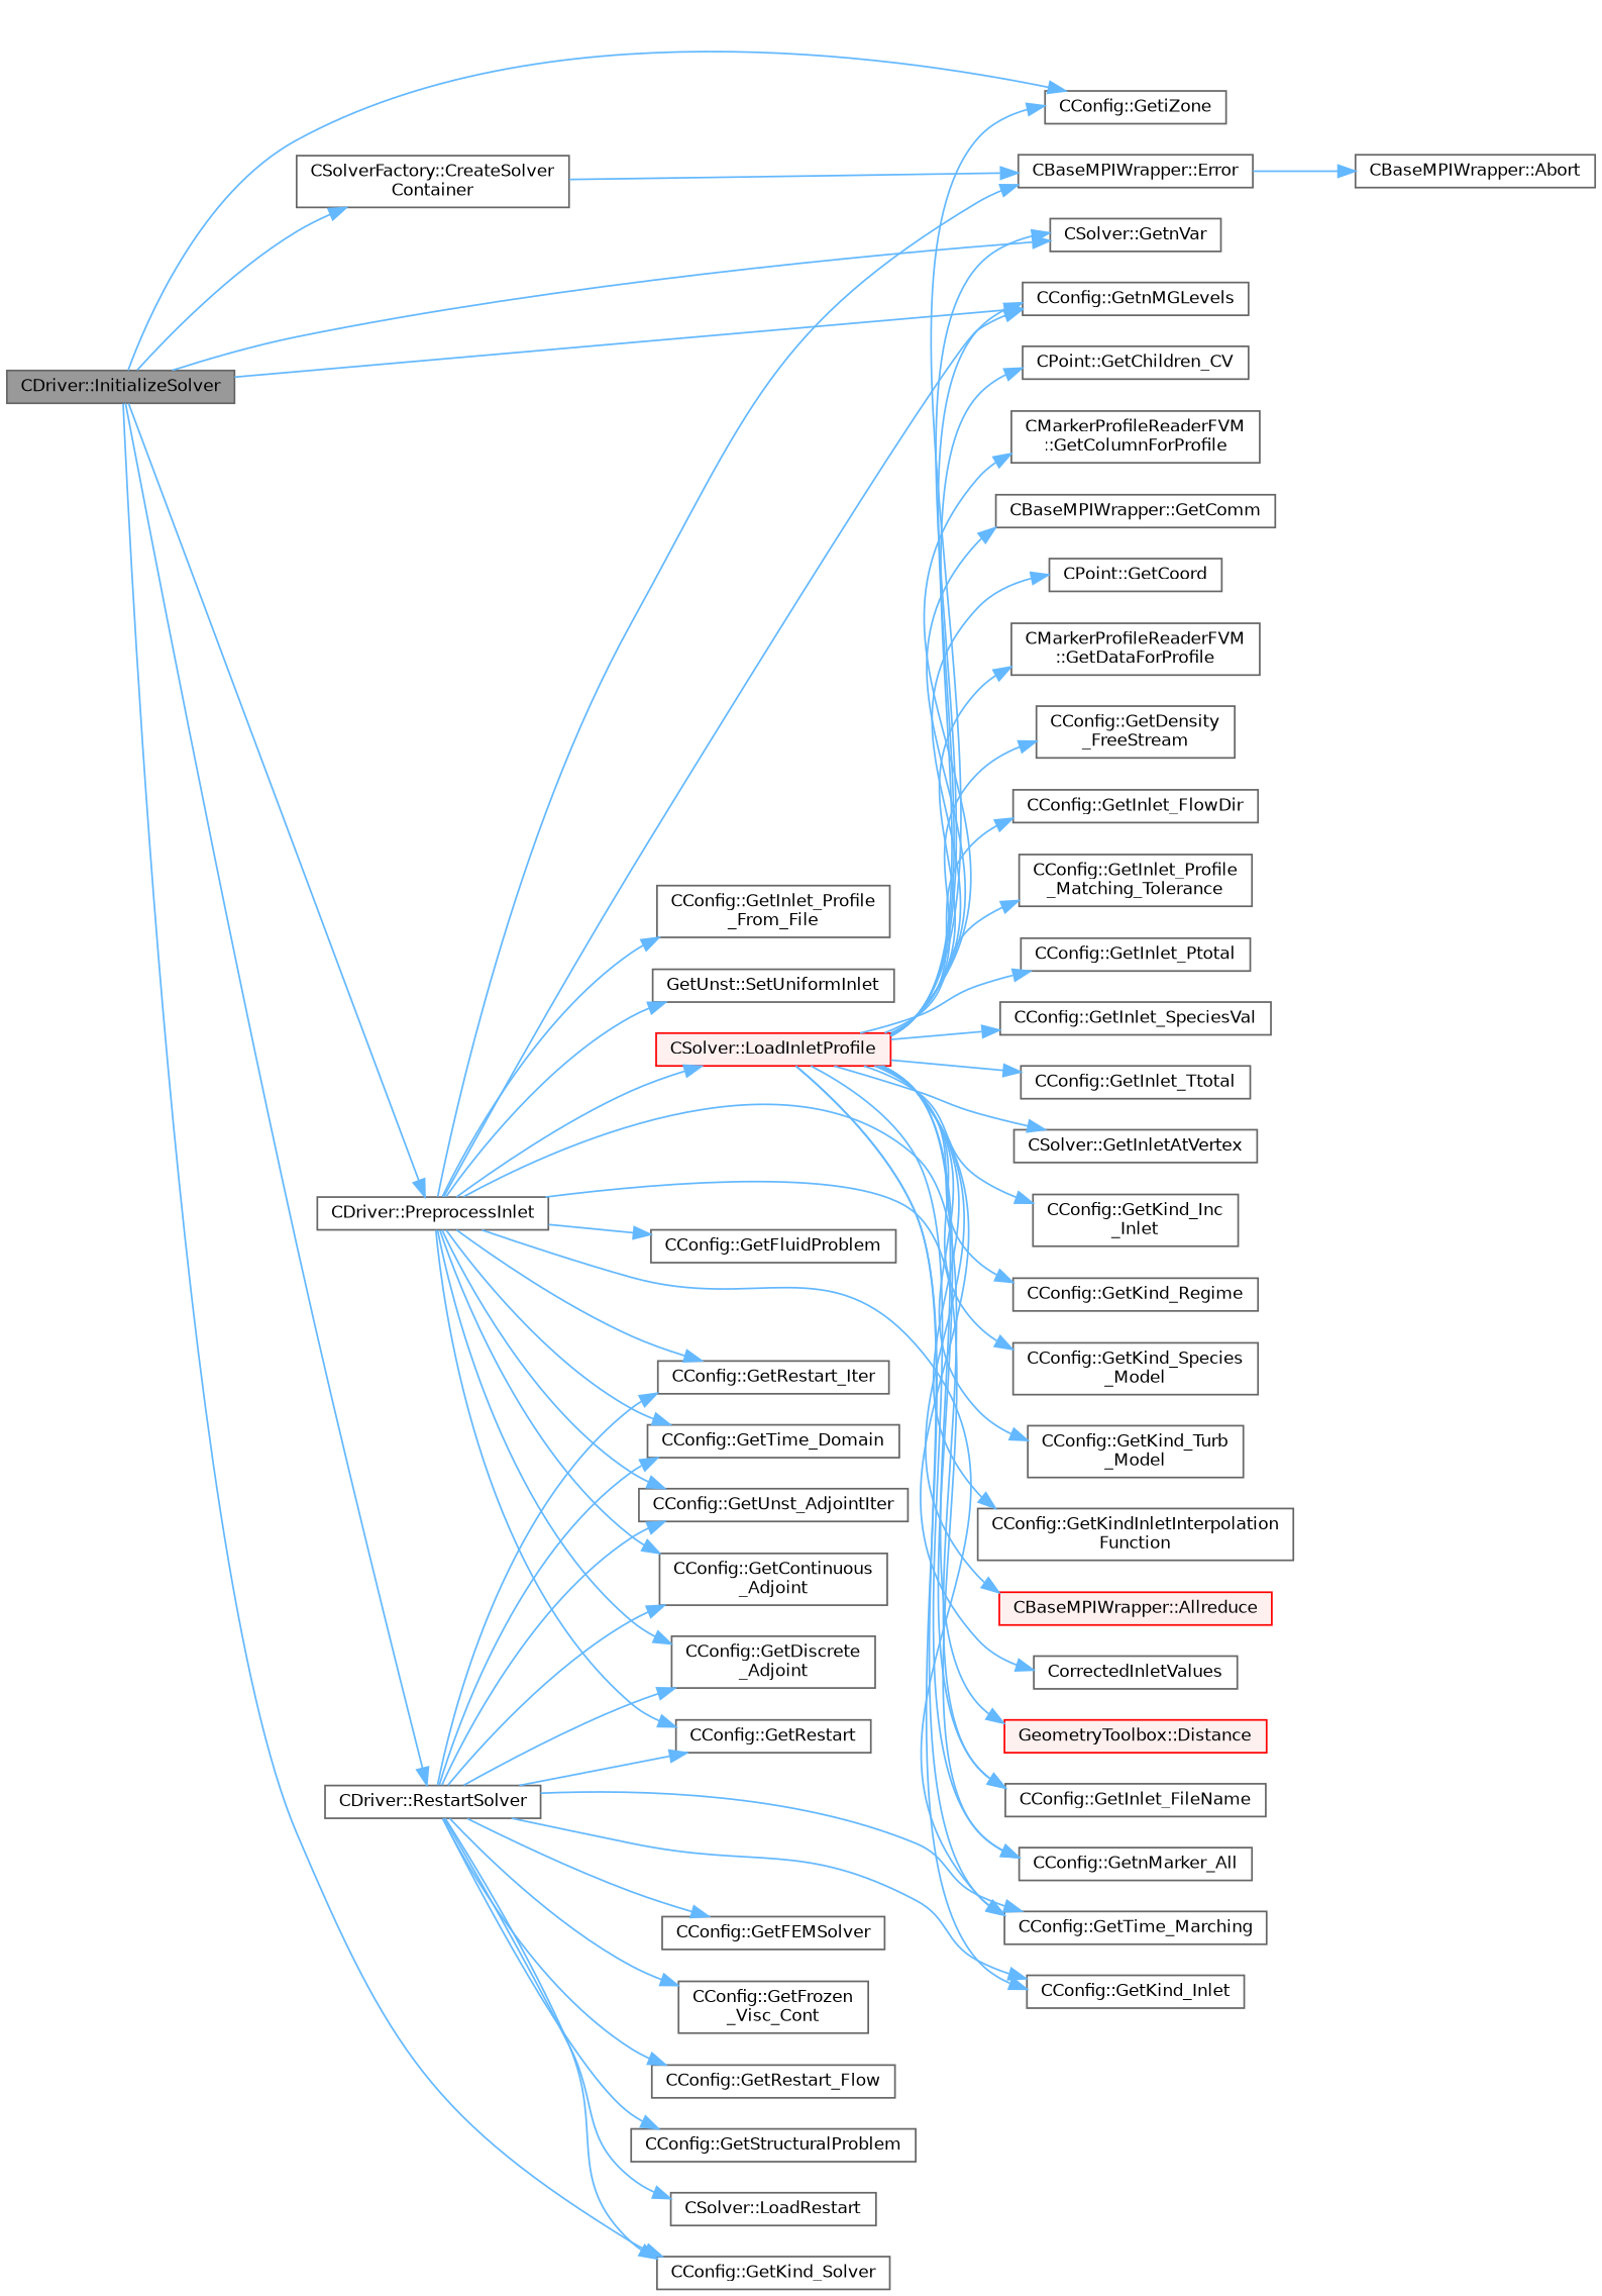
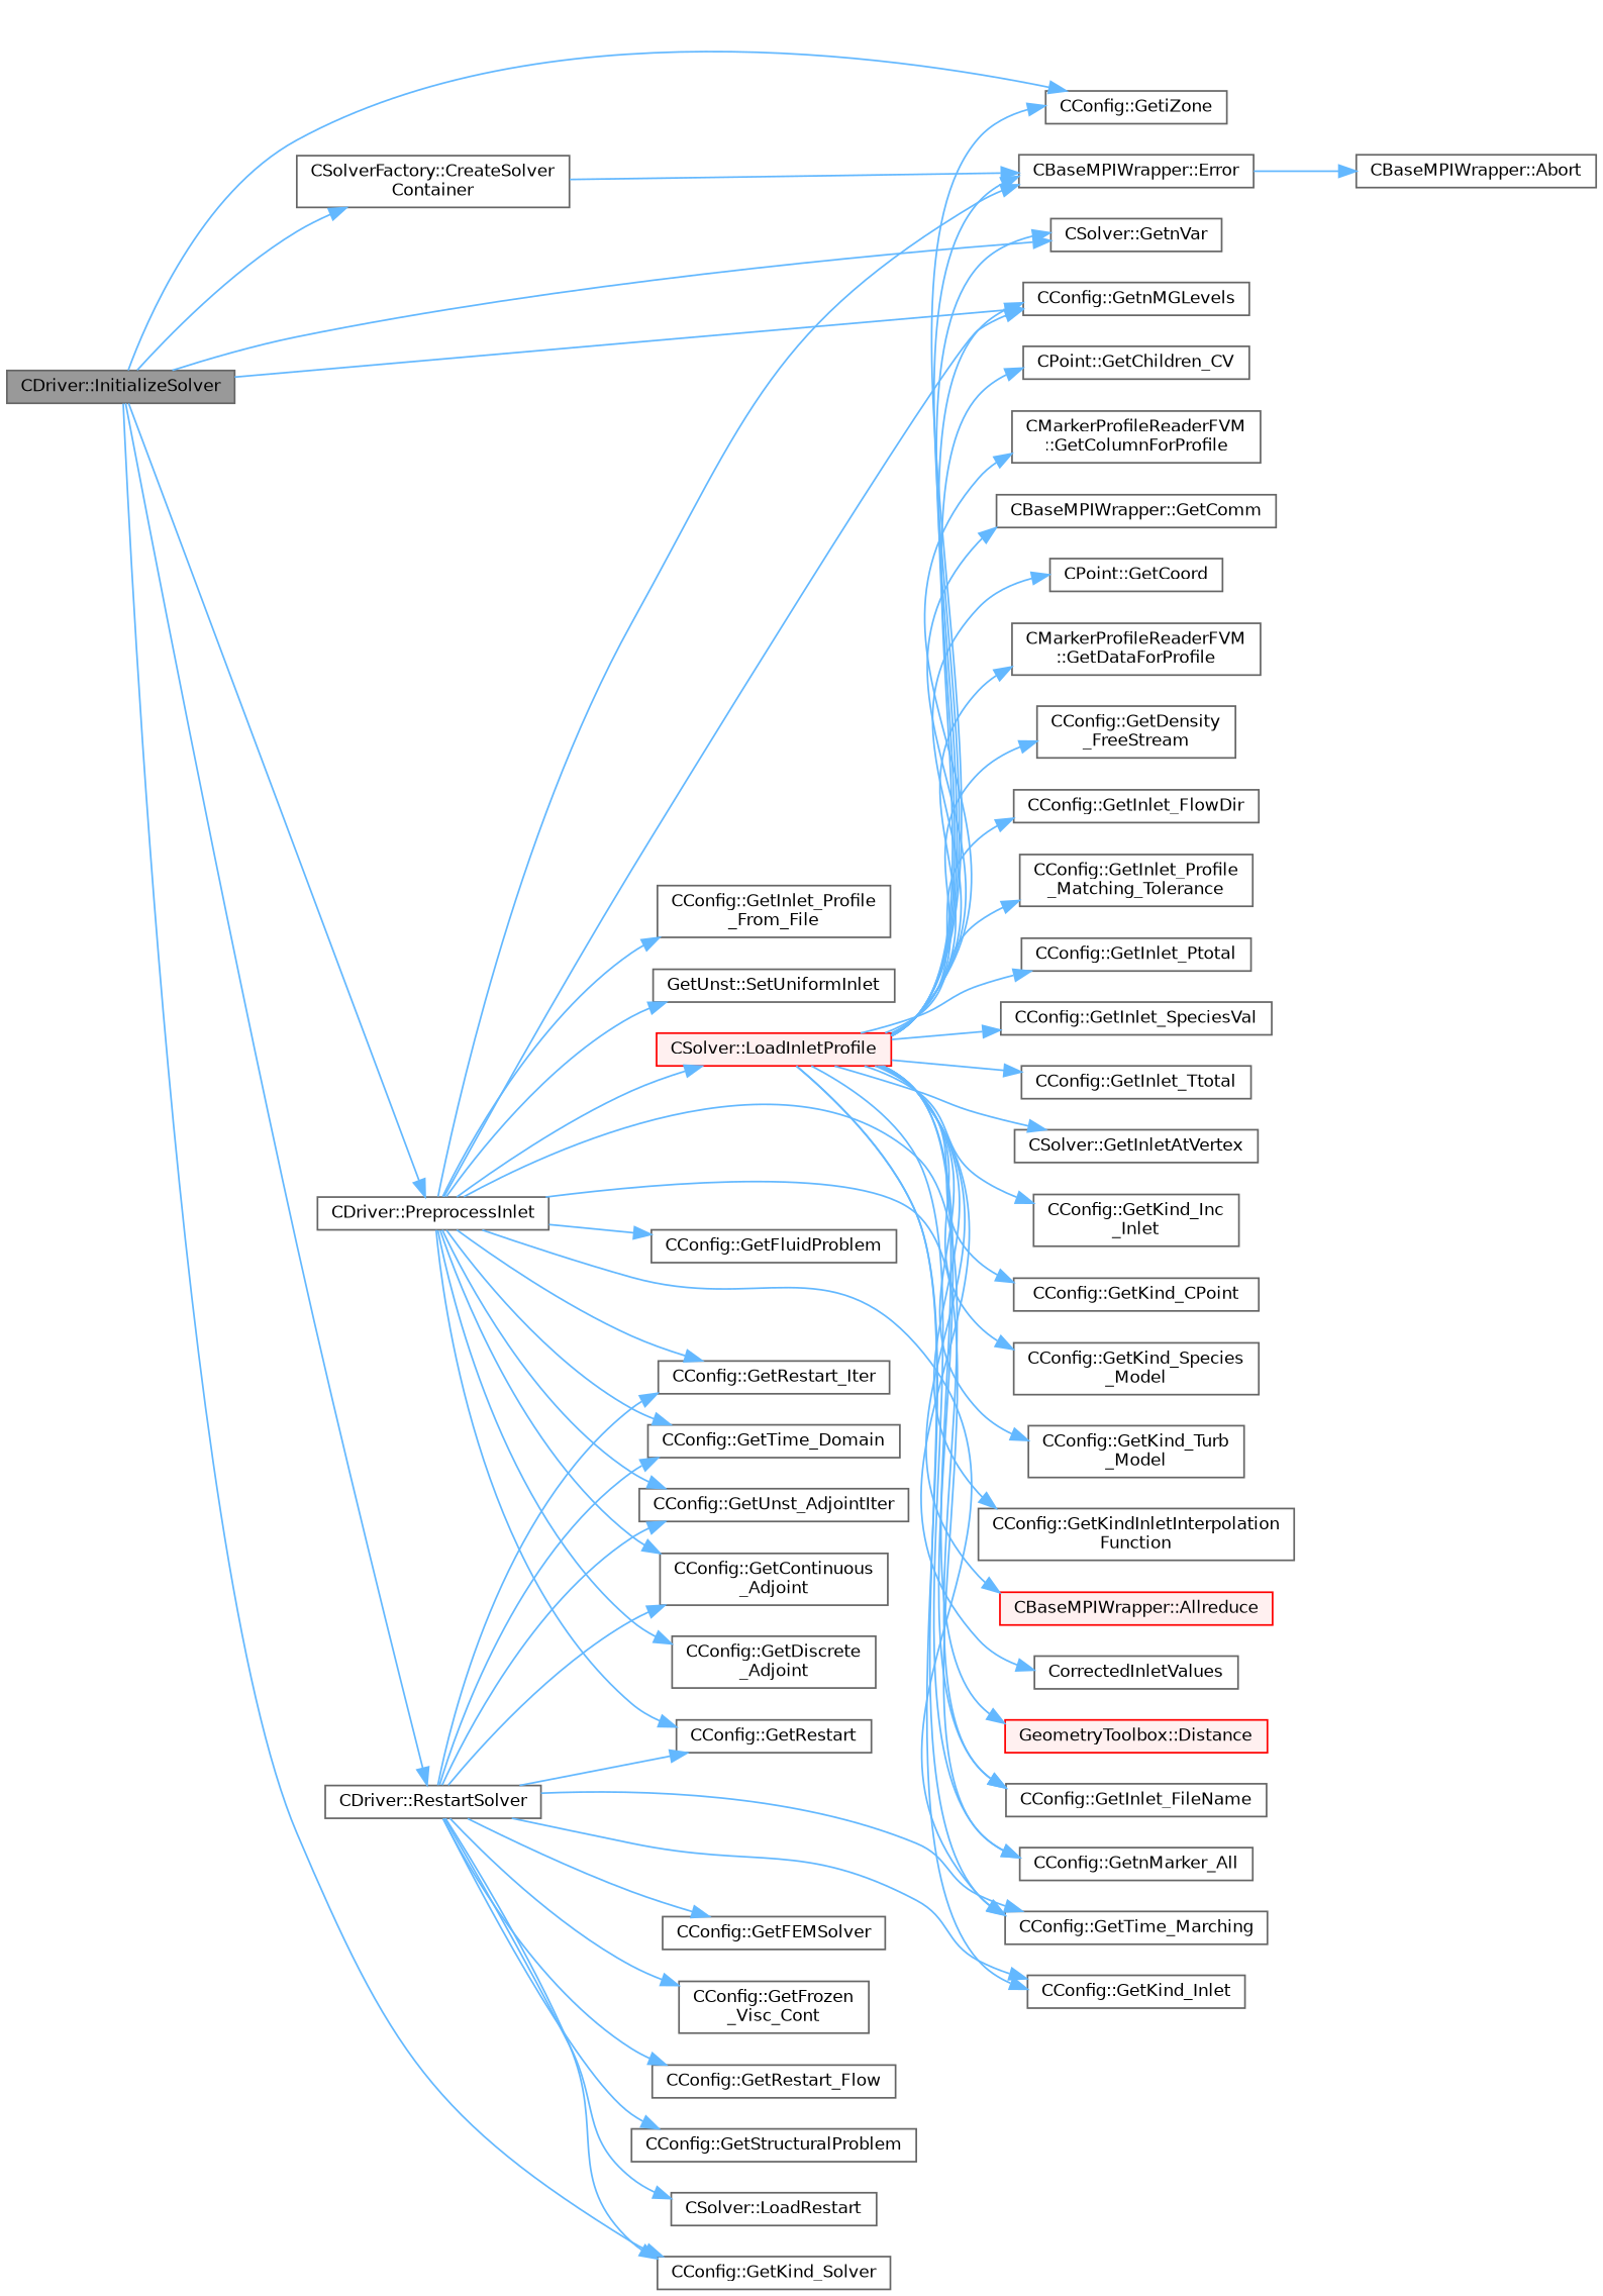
  digraph {
    rankdir=LR
    node [color=grey40 fillcolor=white fontname=Helvetica fontsize=10 shape=box style=filled]
    edge [color=steelblue1 fontname=Helvetica fontsize=10 labelfontname=Helvetica labelfontsize=10 style=solid]
    n1 [color=gray40 fillcolor=grey60 fontcolor=black height=0.2 label="CDriver::InitializeSolver" width=0.4]
    n2 [height=0.2 label="CSolverFactory::CreateSolver\lContainer" width=0.4]
    n3 [height=0.2 label="CConfig::GetiZone" width=0.4]
    n4 [height=0.2 label="CConfig::GetKind_Solver" width=0.4]
    n5 [height=0.2 label="CConfig::GetnMGLevels" width=0.4]
    n6 [height=0.2 label="CSolver::GetnVar" width=0.4]
    n7 [height=0.2 label="CDriver::PreprocessInlet" width=0.4]
    n8 [height=0.2 label="CDriver::RestartSolver" width=0.4]
    n9 [height=0.2 label="CBaseMPIWrapper::Error" width=0.4]
    n10 [height=0.2 label="CConfig::GetContinuous\l_Adjoint" width=0.4]
    n11 [height=0.2 label="CConfig::GetDiscrete\l_Adjoint" width=0.4]
    n12 [height=0.2 label="CConfig::GetFluidProblem" width=0.4]
    n13 [height=0.2 label="CConfig::GetInlet_FileName" width=0.4]
    n14 [height=0.2 label="CConfig::GetInlet_Profile\l_From_File" width=0.4]
    n15 [height=0.2 label="CConfig::GetnMarker_All" width=0.4]
    n16 [height=0.2 label="CConfig::GetRestart" width=0.4]
    n17 [height=0.2 label="CConfig::GetRestart_Iter" width=0.4]
    n18 [height=0.2 label="CConfig::GetTime_Domain" width=0.4]
    n19 [height=0.2 label="CConfig::GetTime_Marching" width=0.4]
    n20 [height=0.2 label="CConfig::GetUnst_AdjointIter" width=0.4]
    n21 [color=red fillcolor="#FFF0F0" height=0.2 label="CSolver::LoadInletProfile" width=0.4]
    n22 [height=0.2 label="GetUnst::SetUniformInlet" width=0.4]
    n23 [height=0.2 label="CConfig::GetKind_Inlet" width=0.4]
    n24 [height=0.2 label="CConfig::GetFEMSolver" width=0.4]
    n25 [height=0.2 label="CConfig::GetFrozen\l_Visc_Cont" width=0.4]
    n26 [height=0.2 label="CConfig::GetRestart_Flow" width=0.4]
    n27 [height=0.2 label="CConfig::GetStructuralProblem" width=0.4]
    n28 [height=0.2 label="CSolver::LoadRestart" width=0.4]
    n29 [height=0.2 label="CBaseMPIWrapper::Abort" width=0.4]
    n30 [color=red fillcolor="#FFF0F0" height=0.2 label="CBaseMPIWrapper::Allreduce" width=0.4]
    n31 [height=0.2 label=CorrectedInletValues width=0.4]
    n32 [color=red fillcolor="#FFF0F0" height=0.2 label="GeometryToolbox::Distance" width=0.4]
    n33 [height=0.2 label="CPoint::GetChildren_CV" width=0.4]
    n34 [height=0.2 label="CMarkerProfileReaderFVM\l::GetColumnForProfile" width=0.4]
    n35 [height=0.2 label="CBaseMPIWrapper::GetComm" width=0.4]
    n36 [height=0.2 label="CPoint::GetCoord" width=0.4]
    n37 [height=0.2 label="CMarkerProfileReaderFVM\l::GetDataForProfile" width=0.4]
    n38 [height=0.2 label="CConfig::GetDensity\l_FreeStream" width=0.4]
    n39 [height=0.2 label="CConfig::GetInlet_FlowDir" width=0.4]
    n40 [height=0.2 label="CConfig::GetInlet_Profile\l_Matching_Tolerance" width=0.4]
    n41 [height=0.2 label="CConfig::GetInlet_Ptotal" width=0.4]
    n42 [height=0.2 label="CConfig::GetInlet_SpeciesVal" width=0.4]
    n43 [height=0.2 label="CConfig::GetInlet_Ttotal" width=0.4]
    n44 [height=0.2 label="CSolver::GetInletAtVertex" width=0.4]
    n45 [height=0.2 label="CConfig::GetKind_Inc\l_Inlet" width=0.4]
-   n46 [height=0.2 label="CConfig::GetKind_Regime" width=0.4]
+   n46 [height=0.2 label="CConfig::GetKind_CPoint" width=0.4]
    n47 [height=0.2 label="CConfig::GetKind_Species\l_Model" width=0.4]
    n48 [height=0.2 label="CConfig::GetKind_Turb\l_Model" width=0.4]
    n49 [height=0.2 label="CConfig::GetKindInletInterpolation\lFunction" width=0.4]
    n1 -> n2
    n1 -> n3
    n1 -> n4
    n1 -> n5
    n1 -> n6
    n1 -> n7
    n1 -> n8
    n2 -> n9
    n7 -> n5
    n7 -> n9
    n7 -> n10
    n7 -> n11
    n7 -> n12
    n7 -> n13
    n7 -> n14
    n7 -> n15
    n7 -> n16
    n7 -> n17
    n7 -> n18
    n7 -> n19
    n7 -> n20
    n7 -> n21
    n7 -> n22
    n8 -> n4
    n8 -> n10
-   n8 -> n11
    n8 -> n16
    n8 -> n17
    n8 -> n18
    n8 -> n19
    n8 -> n20
    n8 -> n23
    n8 -> n24
    n8 -> n25
    n8 -> n26
    n8 -> n27
    n8 -> n28
    n9 -> n29
    n21 -> n3
    n21 -> n5
    n21 -> n6
+   n21 -> n9
    n21 -> n13
    n21 -> n15
    n21 -> n19
    n21 -> n23
    n21 -> n30
    n21 -> n31
    n21 -> n32
    n21 -> n33
    n21 -> n34
    n21 -> n35
    n21 -> n36
    n21 -> n37
    n21 -> n38
    n21 -> n39
    n21 -> n40
    n21 -> n41
    n21 -> n42
    n21 -> n43
    n21 -> n44
    n21 -> n45
    n21 -> n46
    n21 -> n47
    n21 -> n48
    n21 -> n49
  }
